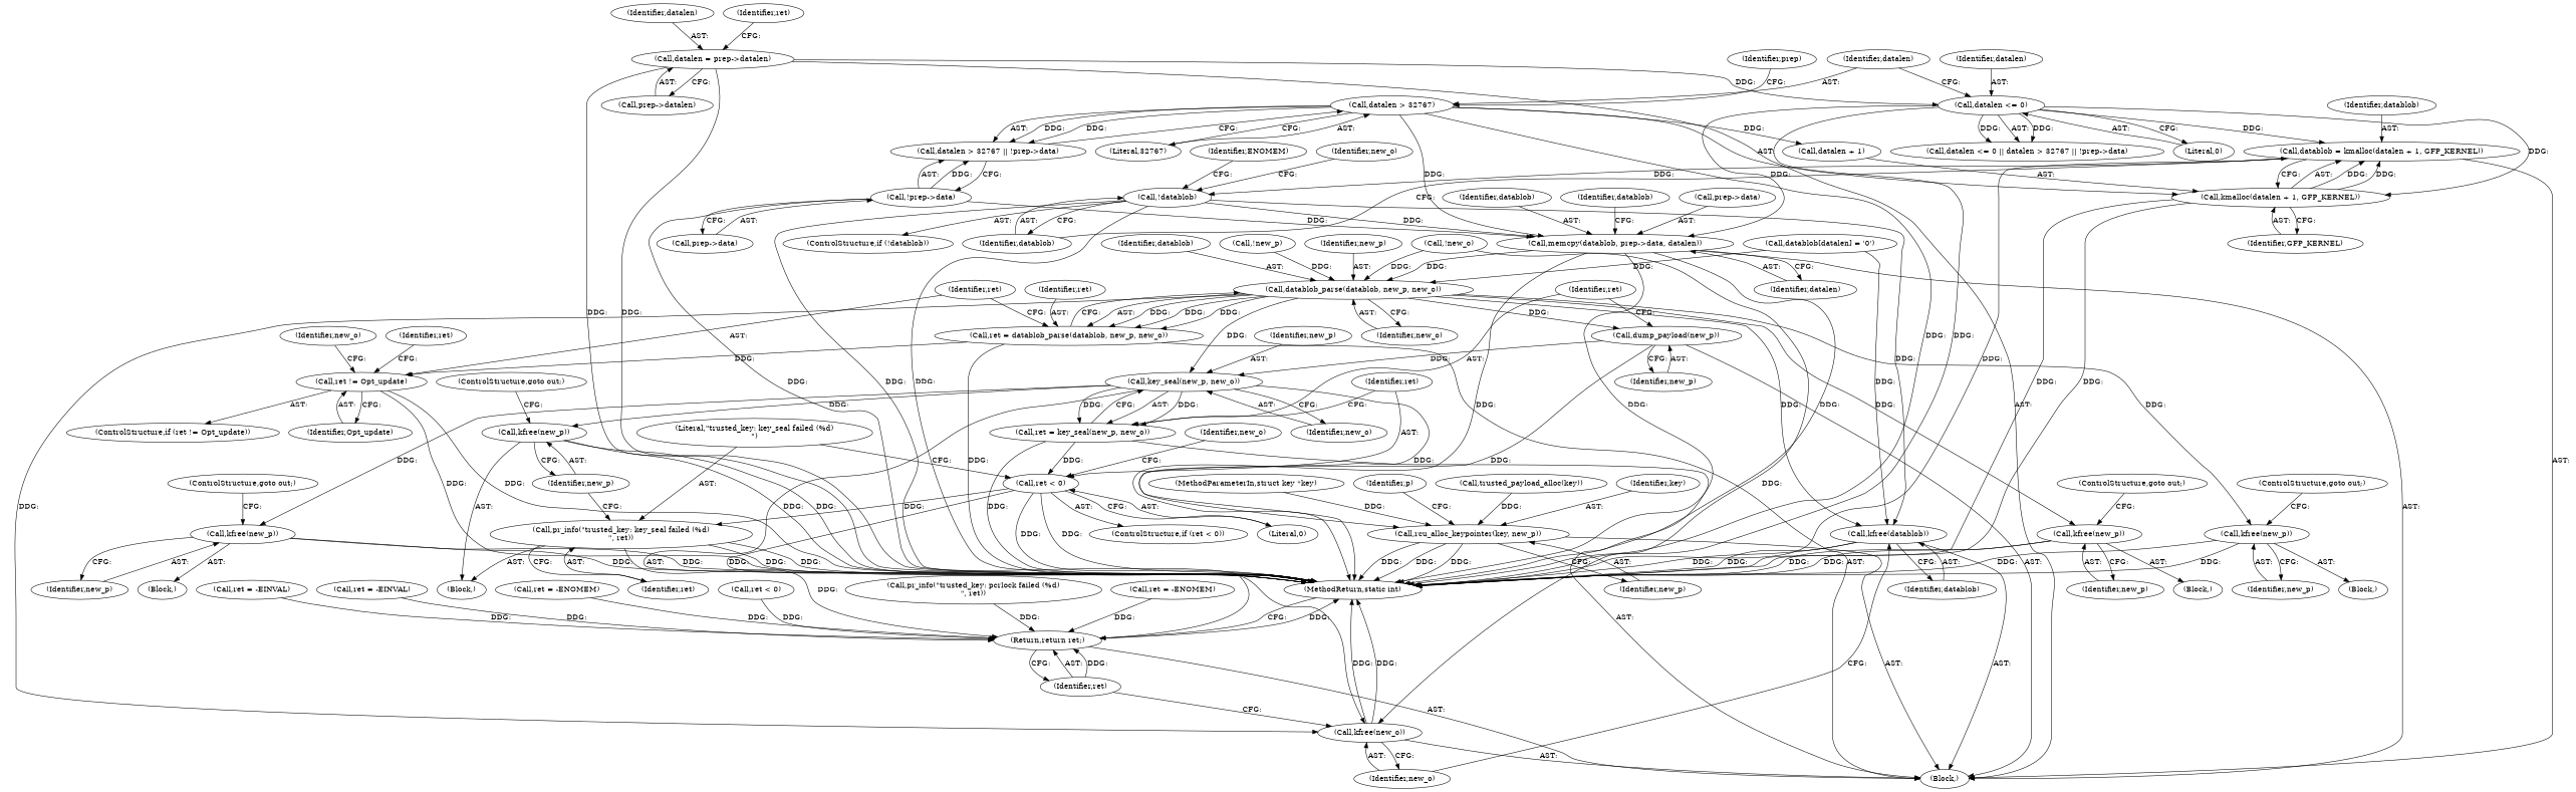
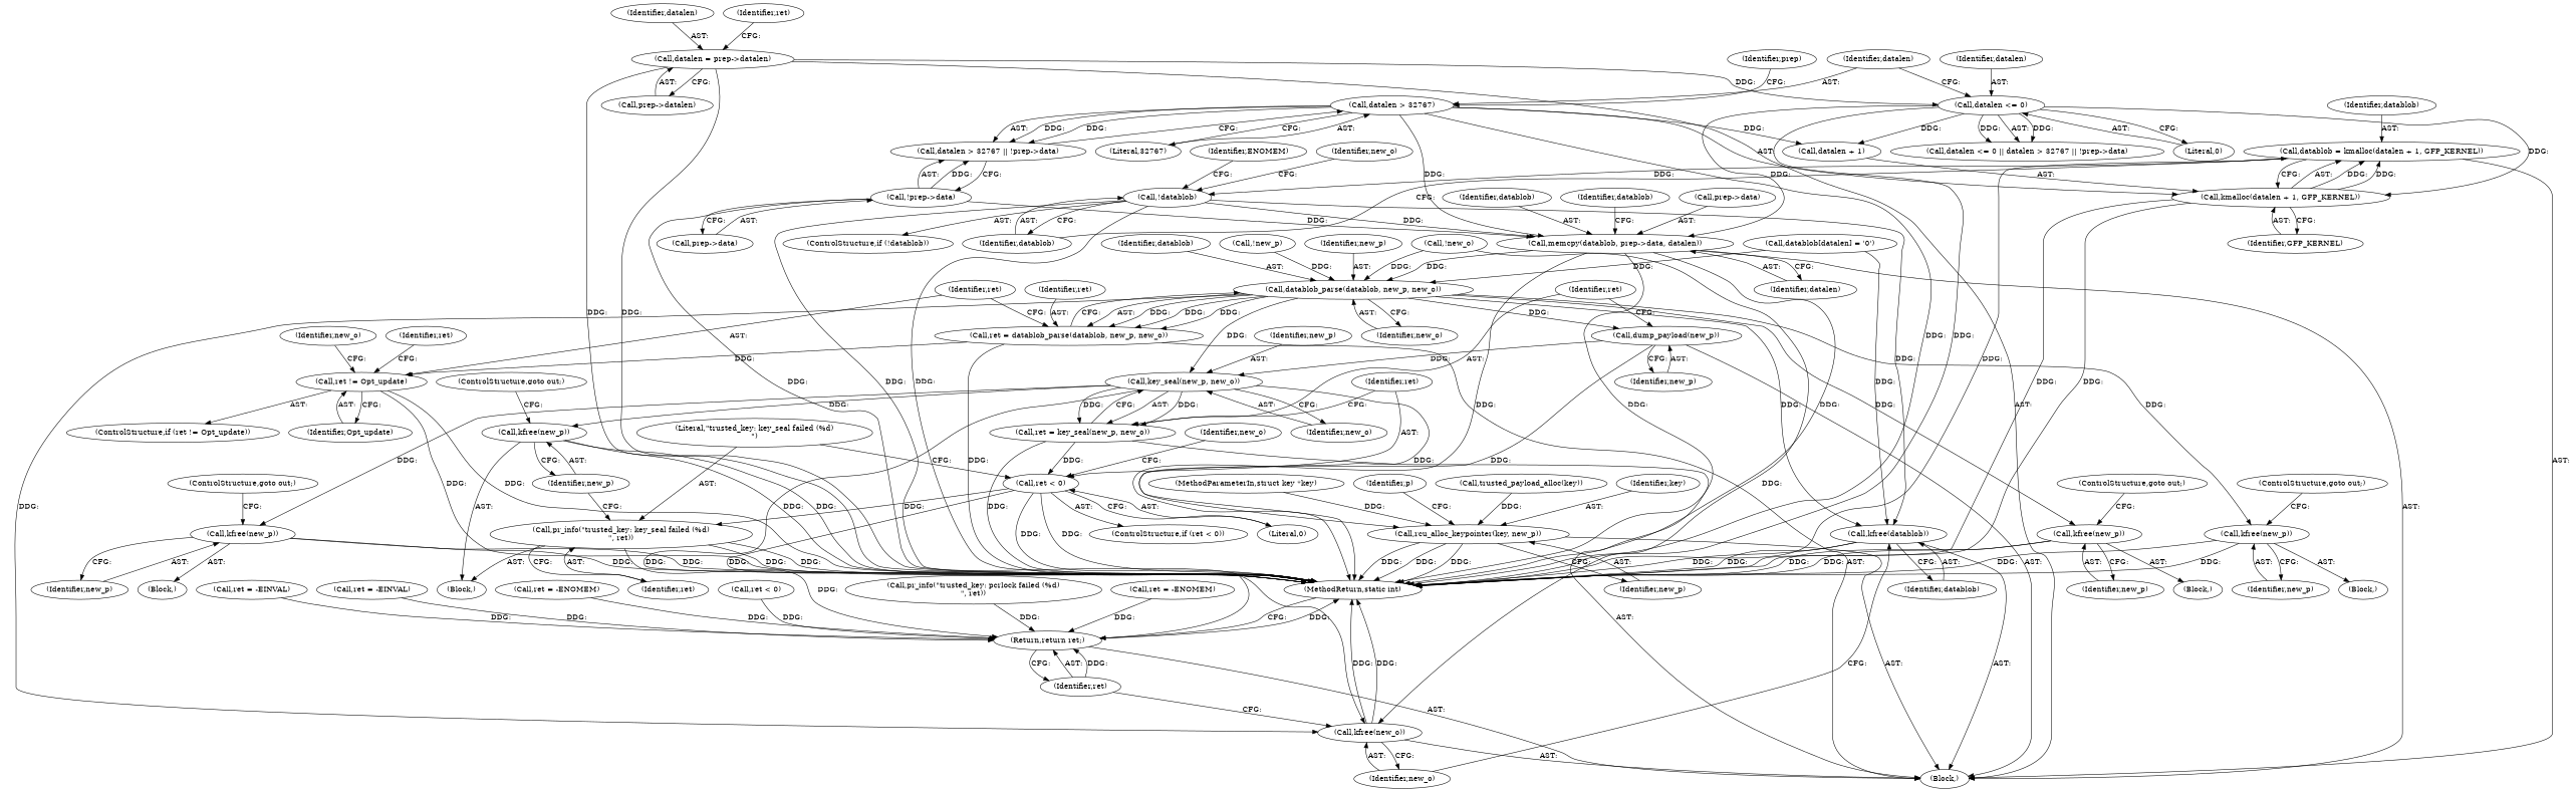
  digraph {
    n1 [label="(Call,memcpy(datablob, prep->data, datalen))"]
    n2 [label="(Call,datablob_parse(datablob, new_p, new_o))"]
    n3 [label="(Identifier,datalen)"]
    n4 [label="(MethodReturn,static int)"]
    n5 [label="(Block,)"]
    n6 [label="(Call,kfree(datablob))"]
    n7 [label="(Call,ret = datablob_parse(datablob, new_p, new_o))"]
    n8 [label="(Call,kfree(new_p))"]
    n9 [label="(Call,kfree(new_p))"]
    n10 [label="(Call,dump_payload(new_p))"]
    n11 [label="(Call,key_seal(new_p, new_o))"]
    n12 [label="(Call,kfree(new_o))"]
    n13 [label="(Identifier,new_o)"]
    n14 [label="(Return,return ret;)"]
    n15 [label="(Call,!datablob)"]
    n16 [label="(ControlStructure,if (!datablob))"]
    n17 [label="(Identifier,datablob)"]
    n18 [label="(Identifier,datablob)"]
    n19 [label="(Call,datablob = kmalloc(datalen + 1, GFP_KERNEL))"]
    n20 [label="(Call,kmalloc(datalen + 1, GFP_KERNEL))"]
    n21 [label="(Identifier,GFP_KERNEL)"]
    n22 [label="(Call,datalen <= 0)"]
    n23 [label="(Call,datalen + 1)"]
    n24 [label="(Call,datalen <= 0 || datalen > 32767 || !prep->data)"]
    n25 [label="(Literal,0)"]
    n26 [label="(Call,datalen > 32767)"]
    n27 [label="(Literal,32767)"]
    n28 [label="(Call,datalen > 32767 || !prep->data)"]
    n29 [label="(Call,datalen = prep->datalen)"]
    n30 [label="(Call,prep->datalen)"]
    n31 [label="(Call,!prep->data)"]
    n32 [label="(Call,prep->data)"]
    n33 [label="(Call,ret != Opt_update)"]
    n34 [label="(Block,)"]
    n35 [label="(Identifier,new_p)"]
    n36 [label="(Block,)"]
    n37 [label="(Identifier,new_p)"]
    n38 [label="(Identifier,new_p)"]
    n39 [label="(Call,ret = key_seal(new_p, new_o))"]
    n40 [label="(Call,kfree(new_p))"]
    n41 [label="(Call,kfree(new_p))"]
    n42 [label="(Call,rcu_alloc_keypointer(key, new_p))"]
    n43 [label="(Identifier,new_o)"]
    n44 [label="(Identifier,new_o)"]
    n45 [label="(Identifier,Opt_update)"]
    n46 [label="(ControlStructure,if (ret != Opt_update))"]
    n47 [label="(Call,ret < 0)"]
    n48 [label="(Block,)"]
    n49 [label="(Identifier,new_p)"]
    n50 [label="(Identifier,new_p)"]
    n51 [label="(Block,)"]
    n52 [label="(Identifier,new_p)"]
    n53 [label="(Call,pr_info(\"trusted_key: key_seal failed (%d)\n\", ret))"]
    n54 [label="(ControlStructure,if (ret < 0))"]
    n55 [label="(Literal,0)"]
    n56 [label="(Identifier,ret)"]
    n57 [label="(Identifier,ret)"]
    n58 [label="(Identifier,datalen)"]
    n59 [label="(Identifier,ret)"]
    n60 [label="(Identifier,new_p)"]
    n61 [label="(Identifier,ret)"]
    n62 [label="(Identifier,ret)"]
    n63 [label="(ControlStructure,goto out;)"]
    n64 [label="(Call,ret = -EINVAL)"]
    n65 [label="(Call,trusted_payload_alloc(key))"]
    n66 [label="(ControlStructure,goto out;)"]
    n67 [label="(Call,!new_o)"]
    n68 [label="(Call,ret = -EINVAL)"]
    n69 [label="(Call,ret = -ENOMEM)"]
    n70 [label="(Call,ret < 0)"]
    n71 [label="(Identifier,new_o)"]
    n72 [label="(Identifier,key)"]
    n73 [label="(ControlStructure,goto out;)"]
    n74 [label="(Identifier,new_p)"]
    n75 [label="(Identifier,ret)"]
    n76 [label="(Literal,\"trusted_key: key_seal failed (%d)\n\")"]
    n77 [label="(Identifier,prep)"]
    n78 [label="(Call,pr_info(\"trusted_key: pcrlock failed (%d)\n\", ret))"]
    n79 [label="(Identifier,new_o)"]
    n80 [label="(Identifier,datablob)"]
    n81 [label="(Identifier,ENOMEM)"]
    n82 [label="(Identifier,datablob)"]
    n83 [label="(Identifier,datablob)"]
    n84 [label="(ControlStructure,goto out;)"]
    n85 [label="(Identifier,ret)"]
    n86 [label="(Identifier,datalen)"]
    n87 [label="(Identifier,datalen)"]
    n88 [label="(MethodParameterIn,struct key *key)"]
    n89 [label="(Call,ret = -ENOMEM)"]
    n90 [label="(Identifier,datablob)"]
    n91 [label="(Identifier,p)"]
    n92 [label="(Call,prep->data)"]
    n93 [label="(Call,datablob[datalen] = '\0')"]
    n94 [label="(Identifier,new_o)"]
    n95 [label="(Identifier,ret)"]
    n96 [label="(Call,!new_p)"]
    n1 -> n2 [label="DDG: "]
    n1 -> n3 [label="CFG: "]
    n1 -> n4 [label="DDG: "]
    n1 -> n4 [label="DDG: "]
    n1 -> n4 [label="DDG: "]
    n1 -> n5 [label="AST: "]
    n2 -> n6 [label="DDG: "]
    n2 -> n7 [label="AST: "]
    n2 -> n7 [label="DDG: "]
    n2 -> n7 [label="DDG: "]
    n2 -> n7 [label="DDG: "]
    n2 -> n8 [label="DDG: "]
    n2 -> n9 [label="DDG: "]
    n2 -> n10 [label="DDG: "]
    n2 -> n11 [label="DDG: "]
    n2 -> n12 [label="DDG: "]
    n2 -> n13 [label="CFG: "]
    n3 -> n1 [label="AST: "]
    n4 -> n14 [label="CFG: "]
    n6 -> n4 [label="DDG: "]
    n6 -> n4 [label="DDG: "]
    n6 -> n5 [label="AST: "]
    n6 -> n18 [label="CFG: "]
    n7 -> n2 [label="CFG: "]
    n7 -> n4 [label="DDG: "]
    n7 -> n5 [label="AST: "]
    n7 -> n33 [label="DDG: "]
    n8 -> n4 [label="DDG: "]
    n8 -> n4 [label="DDG: "]
    n8 -> n34 [label="AST: "]
    n8 -> n35 [label="CFG: "]
    n9 -> n4 [label="DDG: "]
    n9 -> n4 [label="DDG: "]
    n9 -> n36 [label="AST: "]
    n9 -> n37 [label="CFG: "]
    n10 -> n4 [label="DDG: "]
    n10 -> n5 [label="AST: "]
    n10 -> n11 [label="DDG: "]
    n10 -> n38 [label="CFG: "]
-   n11 -> n12 [label="AST: "]
+   n11 -> n12 [label="DDG: "]
    n11 -> n39 [label="AST: "]
    n11 -> n39 [label="DDG: "]
    n11 -> n39 [label="DDG: "]
    n11 -> n40 [label="DDG: "]
    n11 -> n41 [label="DDG: "]
    n11 -> n42 [label="DDG: "]
    n11 -> n43 [label="CFG: "]
    n12 -> n4 [label="DDG: "]
    n12 -> n4 [label="DDG: "]
    n12 -> n5 [label="AST: "]
    n12 -> n44 [label="CFG: "]
    n13 -> n2 [label="AST: "]
    n14 -> n4 [label="DDG: "]
    n14 -> n5 [label="AST: "]
    n14 -> n57 [label="CFG: "]
    n15 -> n1 [label="DDG: "]
    n15 -> n4 [label="DDG: "]
    n15 -> n4 [label="DDG: "]
    n15 -> n6 [label="DDG: "]
    n15 -> n16 [label="AST: "]
    n15 -> n17 [label="CFG: "]
    n17 -> n15 [label="AST: "]
    n17 -> n19 [label="CFG: "]
    n18 -> n6 [label="AST: "]
    n19 -> n4 [label="DDG: "]
    n19 -> n5 [label="AST: "]
    n19 -> n15 [label="DDG: "]
    n19 -> n20 [label="CFG: "]
    n20 -> n4 [label="DDG: "]
    n20 -> n4 [label="DDG: "]
    n20 -> n19 [label="AST: "]
    n20 -> n19 [label="DDG: "]
    n20 -> n19 [label="DDG: "]
    n20 -> n21 [label="CFG: "]
    n21 -> n20 [label="AST: "]
    n22 -> n1 [label="DDG: "]
    n22 -> n4 [label="DDG: "]
    n22 -> n20 [label="DDG: "]
-   n22 -> n19 [label="DDG: "]
+   n22 -> n23 [label="DDG: "]
    n22 -> n24 [label="AST: "]
    n22 -> n24 [label="DDG: "]
    n22 -> n24 [label="DDG: "]
    n22 -> n25 [label="CFG: "]
    n23 -> n20 [label="AST: "]
    n25 -> n22 [label="AST: "]
    n26 -> n1 [label="DDG: "]
    n26 -> n4 [label="DDG: "]
    n26 -> n20 [label="AST: "]
    n26 -> n23 [label="DDG: "]
    n26 -> n27 [label="CFG: "]
    n26 -> n28 [label="AST: "]
    n26 -> n28 [label="DDG: "]
    n26 -> n28 [label="DDG: "]
    n27 -> n26 [label="AST: "]
    n28 -> n26 [label="CFG: "]
    n28 -> n31 [label="CFG: "]
    n29 -> n4 [label="DDG: "]
    n29 -> n4 [label="DDG: "]
    n29 -> n5 [label="AST: "]
    n29 -> n22 [label="DDG: "]
    n29 -> n30 [label="CFG: "]
    n30 -> n29 [label="AST: "]
    n31 -> n1 [label="DDG: "]
    n31 -> n4 [label="DDG: "]
    n31 -> n28 [label="AST: "]
    n31 -> n28 [label="DDG: "]
    n31 -> n32 [label="CFG: "]
    n32 -> n31 [label="AST: "]
    n33 -> n4 [label="DDG: "]
    n33 -> n4 [label="DDG: "]
    n33 -> n45 [label="CFG: "]
    n33 -> n46 [label="AST: "]
    n35 -> n8 [label="AST: "]
    n37 -> n9 [label="AST: "]
    n38 -> n10 [label="AST: "]
    n39 -> n4 [label="DDG: "]
    n39 -> n5 [label="AST: "]
    n39 -> n11 [label="CFG: "]
    n39 -> n47 [label="DDG: "]
    n40 -> n4 [label="DDG: "]
    n40 -> n4 [label="DDG: "]
    n40 -> n48 [label="AST: "]
    n40 -> n49 [label="CFG: "]
    n41 -> n4 [label="DDG: "]
    n41 -> n4 [label="DDG: "]
    n41 -> n50 [label="CFG: "]
    n41 -> n51 [label="AST: "]
    n42 -> n4 [label="DDG: "]
    n42 -> n4 [label="DDG: "]
    n42 -> n4 [label="DDG: "]
    n42 -> n5 [label="AST: "]
    n42 -> n52 [label="CFG: "]
    n43 -> n11 [label="AST: "]
    n44 -> n6 [label="CFG: "]
    n44 -> n12 [label="AST: "]
    n45 -> n33 [label="AST: "]
    n47 -> n4 [label="DDG: "]
    n47 -> n4 [label="DDG: "]
    n47 -> n14 [label="DDG: "]
    n47 -> n53 [label="DDG: "]
    n47 -> n54 [label="AST: "]
    n47 -> n55 [label="CFG: "]
    n49 -> n40 [label="AST: "]
    n49 -> n53 [label="CFG: "]
    n50 -> n41 [label="AST: "]
    n52 -> n42 [label="AST: "]
    n53 -> n4 [label="DDG: "]
    n53 -> n4 [label="DDG: "]
    n53 -> n14 [label="DDG: "]
    n53 -> n48 [label="AST: "]
    n53 -> n56 [label="CFG: "]
    n55 -> n47 [label="AST: "]
    n56 -> n53 [label="AST: "]
    n57 -> n12 [label="CFG: "]
    n57 -> n14 [label="AST: "]
    n57 -> n14 [label="DDG: "]
    n58 -> n29 [label="AST: "]
    n59 -> n7 [label="AST: "]
    n60 -> n11 [label="AST: "]
    n61 -> n29 [label="CFG: "]
    n62 -> n7 [label="CFG: "]
    n62 -> n33 [label="AST: "]
    n63 -> n9 [label="CFG: "]
    n64 -> n14 [label="DDG: "]
    n65 -> n42 [label="DDG: "]
    n66 -> n41 [label="CFG: "]
    n67 -> n2 [label="DDG: "]
    n67 -> n12 [label="DDG: "]
    n68 -> n14 [label="DDG: "]
    n69 -> n14 [label="DDG: "]
    n70 -> n14 [label="DDG: "]
    n71 -> n15 [label="CFG: "]
    n72 -> n42 [label="AST: "]
    n73 -> n40 [label="CFG: "]
    n74 -> n2 [label="AST: "]
    n75 -> n39 [label="CFG: "]
    n75 -> n47 [label="AST: "]
    n76 -> n47 [label="CFG: "]
    n76 -> n53 [label="AST: "]
    n77 -> n26 [label="CFG: "]
    n78 -> n14 [label="DDG: "]
    n79 -> n33 [label="CFG: "]
    n80 -> n1 [label="AST: "]
    n81 -> n15 [label="CFG: "]
    n82 -> n2 [label="AST: "]
    n83 -> n19 [label="AST: "]
    n84 -> n8 [label="CFG: "]
    n85 -> n33 [label="CFG: "]
    n86 -> n22 [label="AST: "]
    n87 -> n22 [label="CFG: "]
    n87 -> n26 [label="AST: "]
    n88 -> n42 [label="DDG: "]
    n89 -> n14 [label="DDG: "]
    n90 -> n1 [label="CFG: "]
    n91 -> n42 [label="CFG: "]
    n92 -> n1 [label="AST: "]
    n93 -> n2 [label="DDG: "]
    n93 -> n6 [label="DDG: "]
    n94 -> n47 [label="CFG: "]
    n95 -> n10 [label="CFG: "]
    n95 -> n39 [label="AST: "]
    n96 -> n2 [label="DDG: "]
  }
